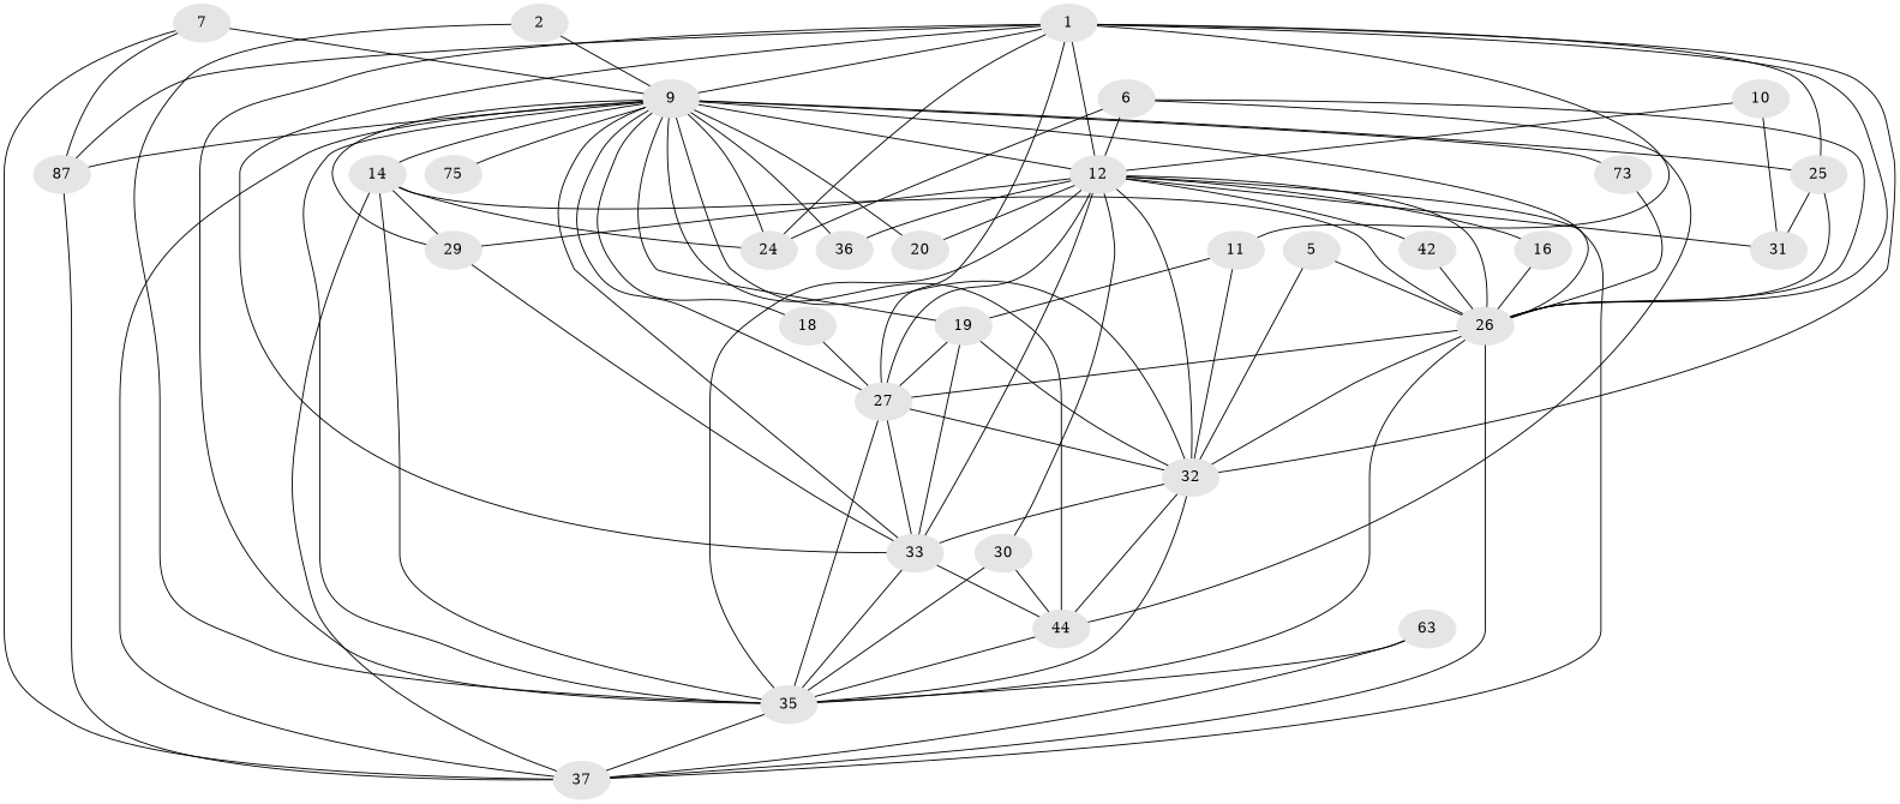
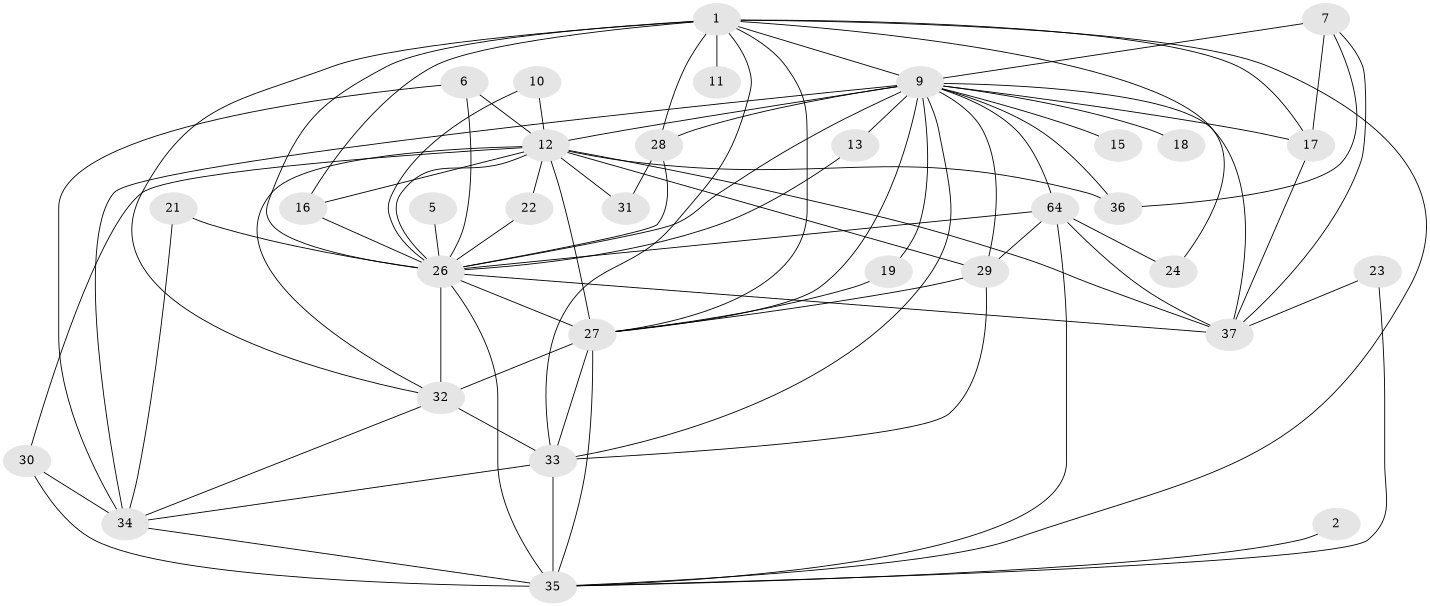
  graph {
    node [color=gray90 style=filled]
    edge [weight=1.0]
    1
    9
    11
    12
-   17 [label=87]
+   17
    24
-   25
+   25 [label=28]
    26
    27
    32
    33
    35
-   34 [label=44]
+   34
    36
    37
-   13 [label=73]
-   14
-   15 [label=75]
+   13
+   14 [label=64]
+   15
    18
    19
-   20
    29
    16
-   22 [label=42]
+   22
    30
    31
    2
    5
    6
    7
    10
-   23 [label=63]
+   21
+   23
    1 -- 9
    1 -- 11
-   1 -- 12 [weight=2.0]
+   1 -- 16 [weight=2.0]
    1 -- 17
    1 -- 24
    1 -- 25
    1 -- 26 [weight=2.0]
    1 -- 27
    1 -- 32
    1 -- 33
    1 -- 35
    9 -- 12 [weight=2.0]
    9 -- 17
-   9 -- 24
    9 -- 25
    9 -- 26 [weight=2.0]
    9 -- 27
-   9 -- 32
    9 -- 33
-   9 -- 35
    9 -- 34 [weight=3.0]
    9 -- 36
    9 -- 37
    9 -- 13
    9 -- 14
    9 -- 15
    9 -- 18
    9 -- 19
-   9 -- 20
    9 -- 29
-   11 -- 32
-   11 -- 19
    12 -- 26 [weight=4.0]
    12 -- 27 [weight=3.0]
    12 -- 32 [weight=2.0]
-   12 -- 33 [weight=2.0]
-   12 -- 35 [weight=2.0]
    12 -- 36 [weight=2.0]
    12 -- 37
-   12 -- 20
    12 -- 29
    12 -- 16
    12 -- 22
    12 -- 30
    12 -- 31
    17 -- 37
    25 -- 26
    25 -- 31
    26 -- 27 [weight=2.0]
    26 -- 32 [weight=3.0]
    26 -- 35 [weight=2.0]
    26 -- 37
    27 -- 32
    27 -- 33
    27 -- 35
    32 -- 33 [weight=2.0]
-   32 -- 35
    32 -- 34
    33 -- 35 [weight=2.0]
    33 -- 34
-   35 -- 37
    34 -- 35
    13 -- 26
    14 -- 24
    14 -- 26
    14 -- 35
    14 -- 37
    14 -- 29
-   18 -- 27
+   29 -- 27
    19 -- 27 [weight=2.0]
-   19 -- 32
-   19 -- 33
    29 -- 33
    16 -- 26
    22 -- 26
    30 -- 35
    30 -- 34
-   2 -- 9
    2 -- 35
    5 -- 26
-   5 -- 32
    6 -- 12
-   6 -- 24 [weight=2.0]
    6 -- 26
    6 -- 34
    7 -- 9 [weight=2.0]
    7 -- 17
+   7 -- 36
    7 -- 37
    10 -- 12
-   10 -- 31
+   10 -- 26
+   21 -- 26 [weight=2.0]
+   21 -- 34
    23 -- 35
    23 -- 37
  }
